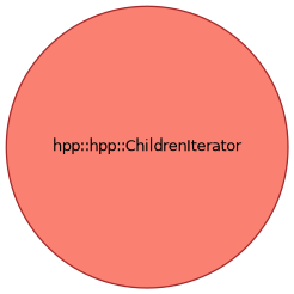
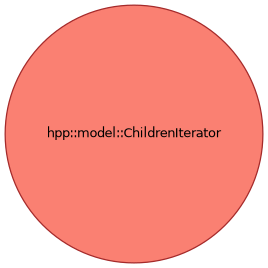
  digraph {
    rankdir=LR
-   n1 [color=brown fillcolor=salmon fontname=Helvetica fontsize=10 height=0.2 label="hpp::hpp::ChildrenIterator" shape=circle style=filled width=0.4]
+   n1 [color=brown fillcolor=salmon fontname=Helvetica fontsize=10 height=0.2 label="hpp::model::ChildrenIterator" shape=circle style=filled width=0.4]
  }
